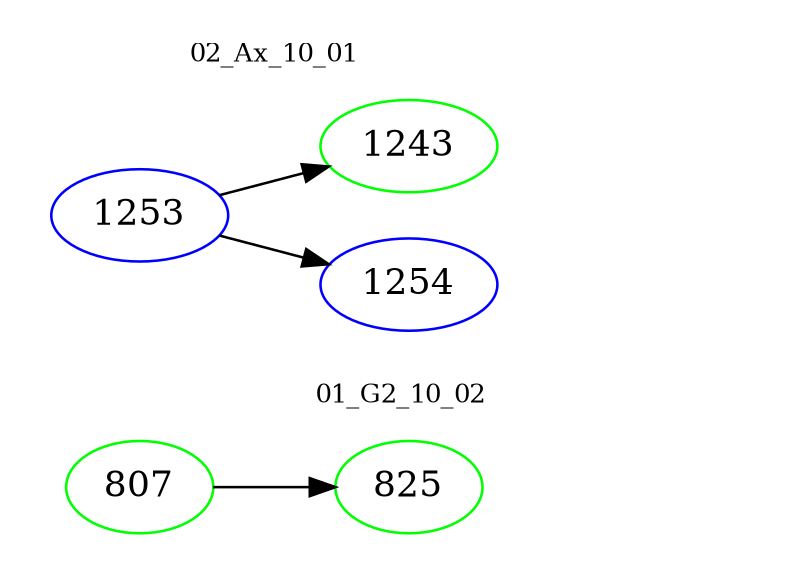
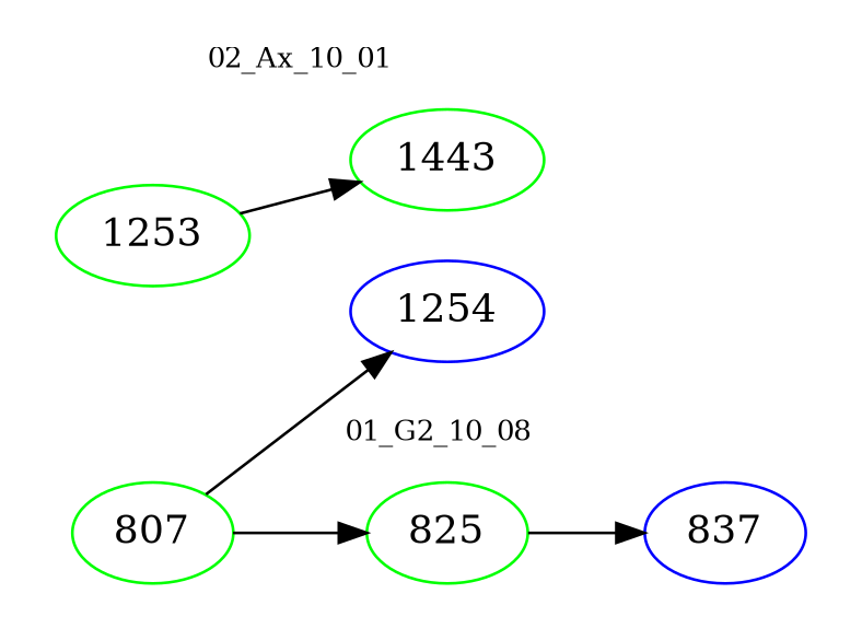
  digraph {
    rankdir=LR
    node [color=blue]
    edge [color=black]
-   n1 [label=1253]
-   n2 [color=green label=1243]
+   n1 [color=green label=1253]
+   n2 [color=green label=1443]
    n3 [label=1254]
    n4 [color=green label=825]
    n5 [color=green label=807]
+   n6 [label=837]
    subgraph cluster_1 {
      color=white
      fontsize=10
      label="02_Ax_10_01"
      n1
      n2
      n3
    }
    subgraph cluster_2 {
      color=white
      fontsize=10
-     label="01_G2_10_02"
+     label="01_G2_10_08"
      n4
      n5
+     n6
    }
    n1 -> n2
-   n1 -> n3
+   n5 -> n3
+   n4 -> n6
    n5 -> n4
  }
